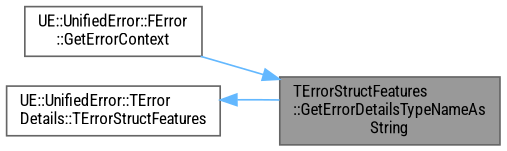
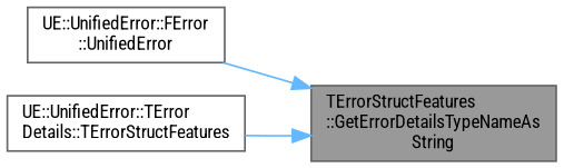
  digraph {
    fontname="Roboto Condensed"
    rankdir=RL
    node [color=grey40 fillcolor=white fontname="Roboto Condensed" fontsize=10 shape=box style=filled]
    edge [color=steelblue1 dir=back fontname="Roboto Condensed" fontsize=10 labelfontname=Helvetica labelfontsize=10 style=solid]
    n1 [color=gray40 fillcolor=grey60 fontcolor=black height=0.2 label="TErrorStructFeatures\l::GetErrorDetailsTypeNameAs\lString" width=0.4]
-   n2 [height=0.2 label="UE::UnifiedError::FError\l::GetErrorContext" width=0.4]
+   n2 [height=0.2 label="UE::UnifiedError::FError\l::UnifiedError" width=0.4]
    n3 [height=0.2 label="UE::UnifiedError::TError\lDetails::TErrorStructFeatures" width=0.4]
    n1 -> n2
-   n3 -> n1
+   n1 -> n3
  }
